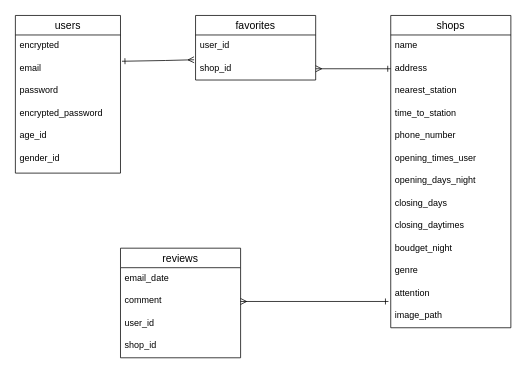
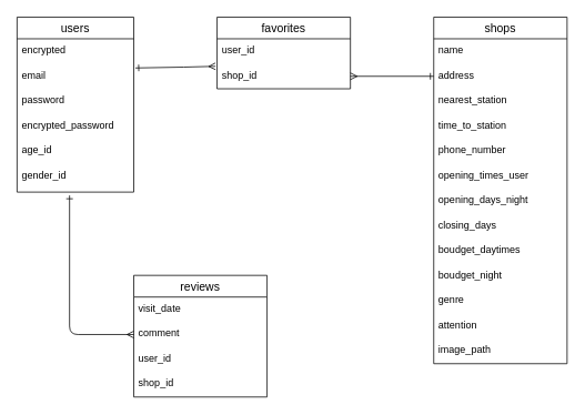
  <mxCell id="0" />
  <mxCell id="1" parent="0" />
  <mxCell id="2" value="users" style="swimlane;fontStyle=0;childLayout=stackLayout;horizontal=1;startSize=26;horizontalStack=0;resizeParent=1;resizeParentMax=0;resizeLast=0;collapsible=1;marginBottom=0;align=center;fontSize=14;" parent="1" vertex="1"><mxGeometry x="20" y="20" width="140" height="210" as="geometry" /></mxCell>
  <mxCell id="3" value="encrypted" style="text;strokeColor=none;fillColor=none;spacingLeft=4;spacingRight=4;overflow=hidden;rotatable=0;points=[[0,0.5],[1,0.5]];portConstraint=eastwest;fontSize=12;" parent="2" vertex="1"><mxGeometry y="26" width="140" height="30" as="geometry" /></mxCell>
  <mxCell id="4" value="email" style="text;strokeColor=none;fillColor=none;spacingLeft=4;spacingRight=4;overflow=hidden;rotatable=0;points=[[0,0.5],[1,0.5]];portConstraint=eastwest;fontSize=12;" parent="2" vertex="1"><mxGeometry y="56" width="140" height="30" as="geometry" /></mxCell>
  <mxCell id="5" value="password" style="text;strokeColor=none;fillColor=none;spacingLeft=4;spacingRight=4;overflow=hidden;rotatable=0;points=[[0,0.5],[1,0.5]];portConstraint=eastwest;fontSize=12;" parent="2" vertex="1"><mxGeometry y="86" width="140" height="30" as="geometry" /></mxCell>
  <mxCell id="6" value="encrypted_password" style="text;strokeColor=none;fillColor=none;spacingLeft=4;spacingRight=4;overflow=hidden;rotatable=0;points=[[0,0.5],[1,0.5]];portConstraint=eastwest;fontSize=12;" parent="2" vertex="1"><mxGeometry y="116" width="140" height="30" as="geometry" /></mxCell>
  <mxCell id="7" value="age_id" style="text;strokeColor=none;fillColor=none;spacingLeft=4;spacingRight=4;overflow=hidden;rotatable=0;points=[[0,0.5],[1,0.5]];portConstraint=eastwest;fontSize=12;" parent="2" vertex="1"><mxGeometry y="146" width="140" height="30" as="geometry" /></mxCell>
  <mxCell id="8" value="gender_id" style="text;strokeColor=none;fillColor=none;spacingLeft=4;spacingRight=4;overflow=hidden;rotatable=0;points=[[0,0.5],[1,0.5]];portConstraint=eastwest;fontSize=12;" parent="2" vertex="1"><mxGeometry y="176" width="140" height="34" as="geometry" /></mxCell>
  <mxCell id="9" value="shops" style="swimlane;fontStyle=0;childLayout=stackLayout;horizontal=1;startSize=26;horizontalStack=0;resizeParent=1;resizeParentMax=0;resizeLast=0;collapsible=1;marginBottom=0;align=center;fontSize=14;" parent="1" vertex="1"><mxGeometry x="520" y="20" width="160" height="416" as="geometry" /></mxCell>
  <mxCell id="10" value="name" style="text;strokeColor=none;fillColor=none;spacingLeft=4;spacingRight=4;overflow=hidden;rotatable=0;points=[[0,0.5],[1,0.5]];portConstraint=eastwest;fontSize=12;" parent="9" vertex="1"><mxGeometry y="26" width="160" height="30" as="geometry" /></mxCell>
  <mxCell id="11" value="address" style="text;strokeColor=none;fillColor=none;spacingLeft=4;spacingRight=4;overflow=hidden;rotatable=0;points=[[0,0.5],[1,0.5]];portConstraint=eastwest;fontSize=12;" parent="9" vertex="1"><mxGeometry y="56" width="160" height="30" as="geometry" /></mxCell>
  <mxCell id="12" value="nearest_station" style="text;strokeColor=none;fillColor=none;spacingLeft=4;spacingRight=4;overflow=hidden;rotatable=0;points=[[0,0.5],[1,0.5]];portConstraint=eastwest;fontSize=12;" parent="9" vertex="1"><mxGeometry y="86" width="160" height="30" as="geometry" /></mxCell>
  <mxCell id="13" value="time_to_station" style="text;strokeColor=none;fillColor=none;spacingLeft=4;spacingRight=4;overflow=hidden;rotatable=0;points=[[0,0.5],[1,0.5]];portConstraint=eastwest;fontSize=12;" parent="9" vertex="1"><mxGeometry y="116" width="160" height="30" as="geometry" /></mxCell>
  <mxCell id="14" value="phone_number" style="text;strokeColor=none;fillColor=none;spacingLeft=4;spacingRight=4;overflow=hidden;rotatable=0;points=[[0,0.5],[1,0.5]];portConstraint=eastwest;fontSize=12;" parent="9" vertex="1"><mxGeometry y="146" width="160" height="30" as="geometry" /></mxCell>
  <mxCell id="15" value="opening_times_user" style="text;strokeColor=none;fillColor=none;spacingLeft=4;spacingRight=4;overflow=hidden;rotatable=0;points=[[0,0.5],[1,0.5]];portConstraint=eastwest;fontSize=12;" vertex="1" parent="9"><mxGeometry y="176" width="160" height="30" as="geometry" /></mxCell>
  <mxCell id="16" value="opening_days_night" style="text;strokeColor=none;fillColor=none;spacingLeft=4;spacingRight=4;overflow=hidden;rotatable=0;points=[[0,0.5],[1,0.5]];portConstraint=eastwest;fontSize=12;" vertex="1" parent="9"><mxGeometry y="206" width="160" height="30" as="geometry" /></mxCell>
  <mxCell id="17" value="closing_days" style="text;strokeColor=none;fillColor=none;spacingLeft=4;spacingRight=4;overflow=hidden;rotatable=0;points=[[0,0.5],[1,0.5]];portConstraint=eastwest;fontSize=12;" vertex="1" parent="9"><mxGeometry y="236" width="160" height="30" as="geometry" /></mxCell>
- <mxCell id="18" value="closing_daytimes" style="text;strokeColor=none;fillColor=none;spacingLeft=4;spacingRight=4;overflow=hidden;rotatable=0;points=[[0,0.5],[1,0.5]];portConstraint=eastwest;fontSize=12;" vertex="1" parent="9"><mxGeometry y="266" width="160" height="30" as="geometry" /></mxCell>
+ <mxCell id="18" value="boudget_daytimes" style="text;strokeColor=none;fillColor=none;spacingLeft=4;spacingRight=4;overflow=hidden;rotatable=0;points=[[0,0.5],[1,0.5]];portConstraint=eastwest;fontSize=12;" vertex="1" parent="9"><mxGeometry y="266" width="160" height="30" as="geometry" /></mxCell>
  <mxCell id="19" value="boudget_night" style="text;strokeColor=none;fillColor=none;spacingLeft=4;spacingRight=4;overflow=hidden;rotatable=0;points=[[0,0.5],[1,0.5]];portConstraint=eastwest;fontSize=12;" vertex="1" parent="9"><mxGeometry y="296" width="160" height="30" as="geometry" /></mxCell>
  <mxCell id="20" value="genre" style="text;strokeColor=none;fillColor=none;spacingLeft=4;spacingRight=4;overflow=hidden;rotatable=0;points=[[0,0.5],[1,0.5]];portConstraint=eastwest;fontSize=12;" vertex="1" parent="9"><mxGeometry y="326" width="160" height="30" as="geometry" /></mxCell>
  <mxCell id="21" value="attention" style="text;strokeColor=none;fillColor=none;spacingLeft=4;spacingRight=4;overflow=hidden;rotatable=0;points=[[0,0.5],[1,0.5]];portConstraint=eastwest;fontSize=12;" vertex="1" parent="9"><mxGeometry y="356" width="160" height="30" as="geometry" /></mxCell>
  <mxCell id="22" value="image_path" style="text;strokeColor=none;fillColor=none;spacingLeft=4;spacingRight=4;overflow=hidden;rotatable=0;points=[[0,0.5],[1,0.5]];portConstraint=eastwest;fontSize=12;" vertex="1" parent="9"><mxGeometry y="386" width="160" height="30" as="geometry" /></mxCell>
  <mxCell id="23" value="favorites" style="swimlane;fontStyle=0;childLayout=stackLayout;horizontal=1;startSize=26;horizontalStack=0;resizeParent=1;resizeParentMax=0;resizeLast=0;collapsible=1;marginBottom=0;align=center;fontSize=14;" parent="1" vertex="1"><mxGeometry x="260" y="20" width="160" height="86" as="geometry" /></mxCell>
  <mxCell id="24" value="user_id" style="text;strokeColor=none;fillColor=none;spacingLeft=4;spacingRight=4;overflow=hidden;rotatable=0;points=[[0,0.5],[1,0.5]];portConstraint=eastwest;fontSize=12;" parent="23" vertex="1"><mxGeometry y="26" width="160" height="30" as="geometry" /></mxCell>
  <mxCell id="25" value="shop_id" style="text;strokeColor=none;fillColor=none;spacingLeft=4;spacingRight=4;overflow=hidden;rotatable=0;points=[[0,0.5],[1,0.5]];portConstraint=eastwest;fontSize=12;" parent="23" vertex="1"><mxGeometry y="56" width="160" height="30" as="geometry" /></mxCell>
  <mxCell id="26" value="reviews" style="swimlane;fontStyle=0;childLayout=stackLayout;horizontal=1;startSize=26;horizontalStack=0;resizeParent=1;resizeParentMax=0;resizeLast=0;collapsible=1;marginBottom=0;align=center;fontSize=14;" parent="1" vertex="1"><mxGeometry x="160" y="330" width="160" height="146" as="geometry" /></mxCell>
- <mxCell id="27" value="email_date" style="text;strokeColor=none;fillColor=none;spacingLeft=4;spacingRight=4;overflow=hidden;rotatable=0;points=[[0,0.5],[1,0.5]];portConstraint=eastwest;fontSize=12;" parent="26" vertex="1"><mxGeometry y="26" width="160" height="30" as="geometry" /></mxCell>
+ <mxCell id="27" value="visit_date" style="text;strokeColor=none;fillColor=none;spacingLeft=4;spacingRight=4;overflow=hidden;rotatable=0;points=[[0,0.5],[1,0.5]];portConstraint=eastwest;fontSize=12;" parent="26" vertex="1"><mxGeometry y="26" width="160" height="30" as="geometry" /></mxCell>
  <mxCell id="28" value="comment" style="text;strokeColor=none;fillColor=none;spacingLeft=4;spacingRight=4;overflow=hidden;rotatable=0;points=[[0,0.5],[1,0.5]];portConstraint=eastwest;fontSize=12;" parent="26" vertex="1"><mxGeometry y="56" width="160" height="30" as="geometry" /></mxCell>
  <mxCell id="29" value="user_id" style="text;strokeColor=none;fillColor=none;spacingLeft=4;spacingRight=4;overflow=hidden;rotatable=0;points=[[0,0.5],[1,0.5]];portConstraint=eastwest;fontSize=12;" parent="26" vertex="1"><mxGeometry y="86" width="160" height="30" as="geometry" /></mxCell>
  <mxCell id="30" value="shop_id" style="text;strokeColor=none;fillColor=none;spacingLeft=4;spacingRight=4;overflow=hidden;rotatable=0;points=[[0,0.5],[1,0.5]];portConstraint=eastwest;fontSize=12;" parent="26" vertex="1"><mxGeometry y="116" width="160" height="30" as="geometry" /></mxCell>
  <mxCell id="31" style="edgeStyle=none;html=1;entryX=-0.012;entryY=0.1;entryDx=0;entryDy=0;entryPerimeter=0;endArrow=ERmany;endFill=0;startArrow=ERone;startFill=0;exitX=1.014;exitY=0.167;exitDx=0;exitDy=0;exitPerimeter=0;" edge="1" parent="1" source="4" target="25"><mxGeometry relative="1" as="geometry"><mxPoint x="170" y="120" as="sourcePoint" /><Array as="points"><mxPoint x="220" y="80" /></Array></mxGeometry></mxCell>
+ <mxCell id="32" style="edgeStyle=none;html=1;entryX=0.45;entryY=1.118;entryDx=0;entryDy=0;entryPerimeter=0;startArrow=ERmany;startFill=0;endArrow=ERone;endFill=0;" edge="1" parent="1" source="28" target="8"><mxGeometry relative="1" as="geometry"><Array as="points"><mxPoint x="83" y="401" /></Array></mxGeometry></mxCell>
  <mxCell id="33" style="edgeStyle=none;html=1;entryX=1;entryY=0.5;entryDx=0;entryDy=0;startArrow=ERone;startFill=0;endArrow=ERmany;endFill=0;" edge="1" parent="1" source="11" target="25"><mxGeometry relative="1" as="geometry" /></mxCell>
- <mxCell id="34" style="edgeStyle=none;html=1;startArrow=ERmany;startFill=0;endArrow=ERone;endFill=0;entryX=-0.019;entryY=0.833;entryDx=0;entryDy=0;entryPerimeter=0;" edge="1" parent="1" source="28" target="21"><mxGeometry relative="1" as="geometry"><mxPoint x="460" y="401" as="targetPoint" /></mxGeometry></mxCell>
